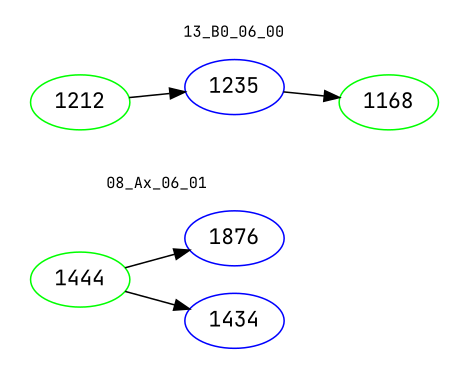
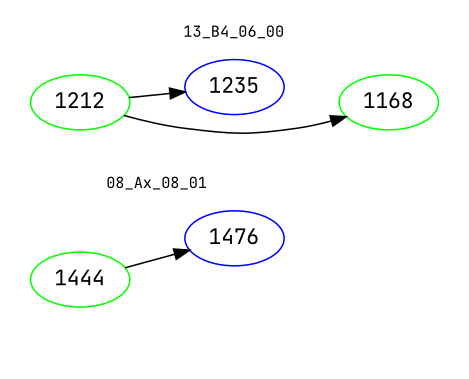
  digraph {
    fontname="JetBrains Mono"
    rankdir=LR
    node [color=green fontname="JetBrains Mono"]
    edge [color=black fontname="JetBrains Mono"]
    n1 [label=1444]
-   n2 [color=blue label=1434]
-   n3 [color=blue label=1876]
+   n3 [color=blue label=1476]
    n4 [label=1212]
    n5 [label=1168]
    n6 [color=blue label=1235]
    subgraph cluster_1 {
      color=white
      fontsize=10
-     label="08_Ax_06_01"
+     label="08_Ax_08_01"
      n1
-     n2
      n3
    }
    subgraph cluster_2 {
      color=white
      fontsize=10
-     label="13_B0_06_00"
+     label="13_B4_06_00"
      n4
      n5
      n6
    }
-   n1 -> n2
    n1 -> n3
-   n6 -> n5
+   n4 -> n5
    n4 -> n6
  }
